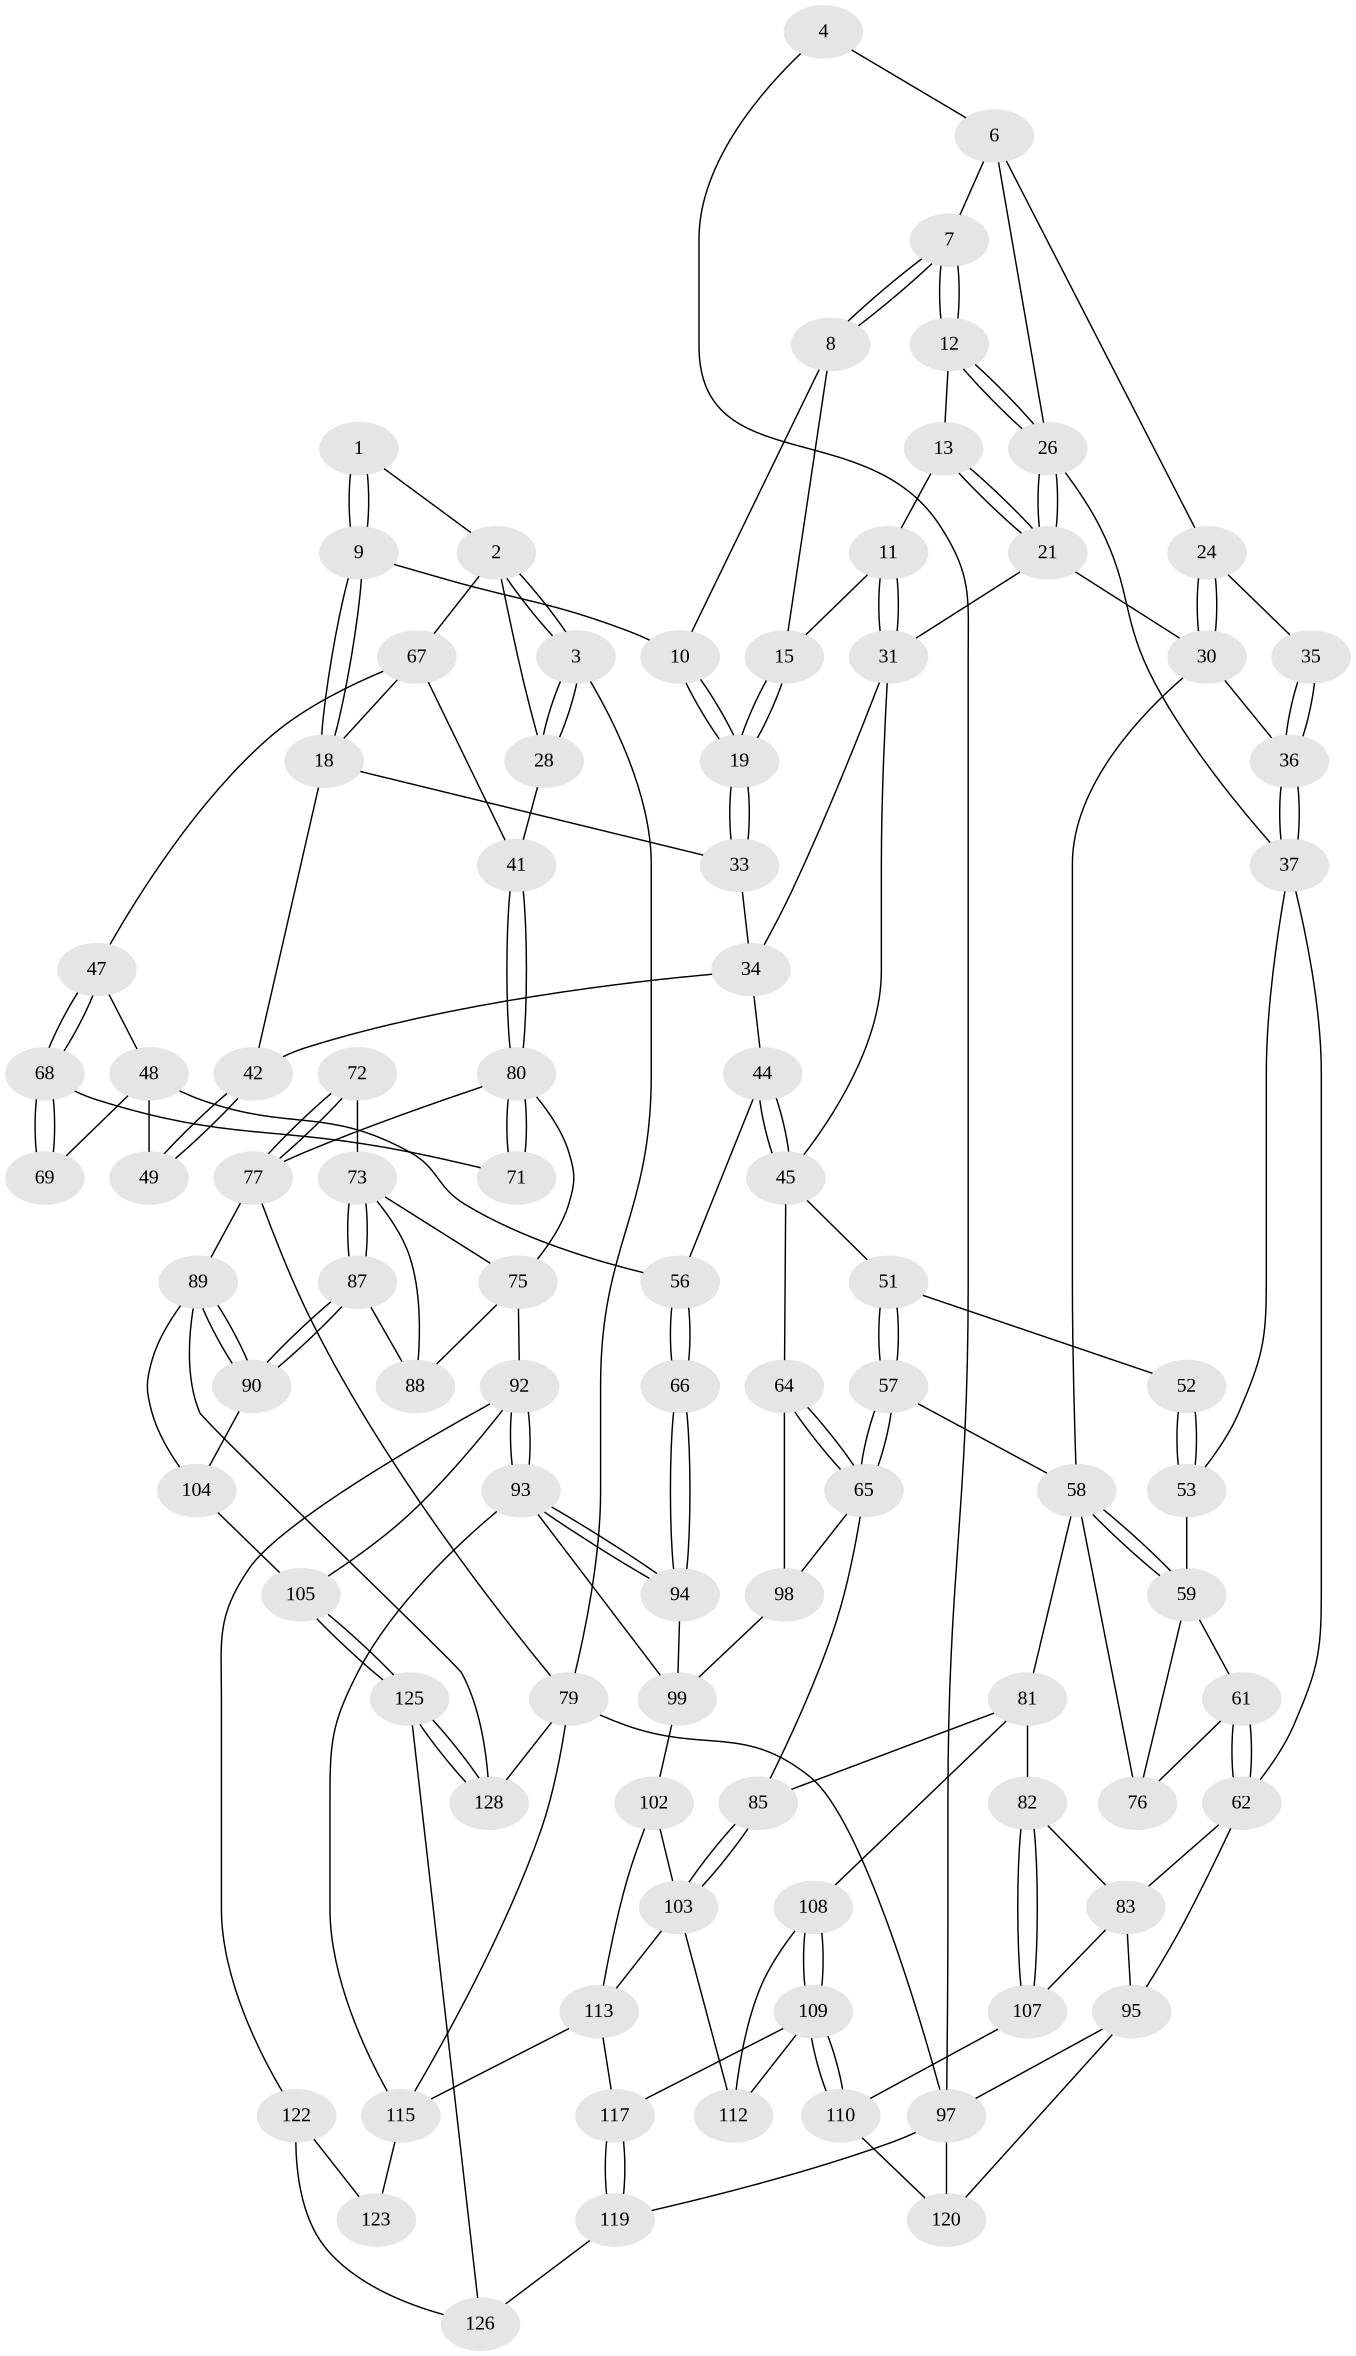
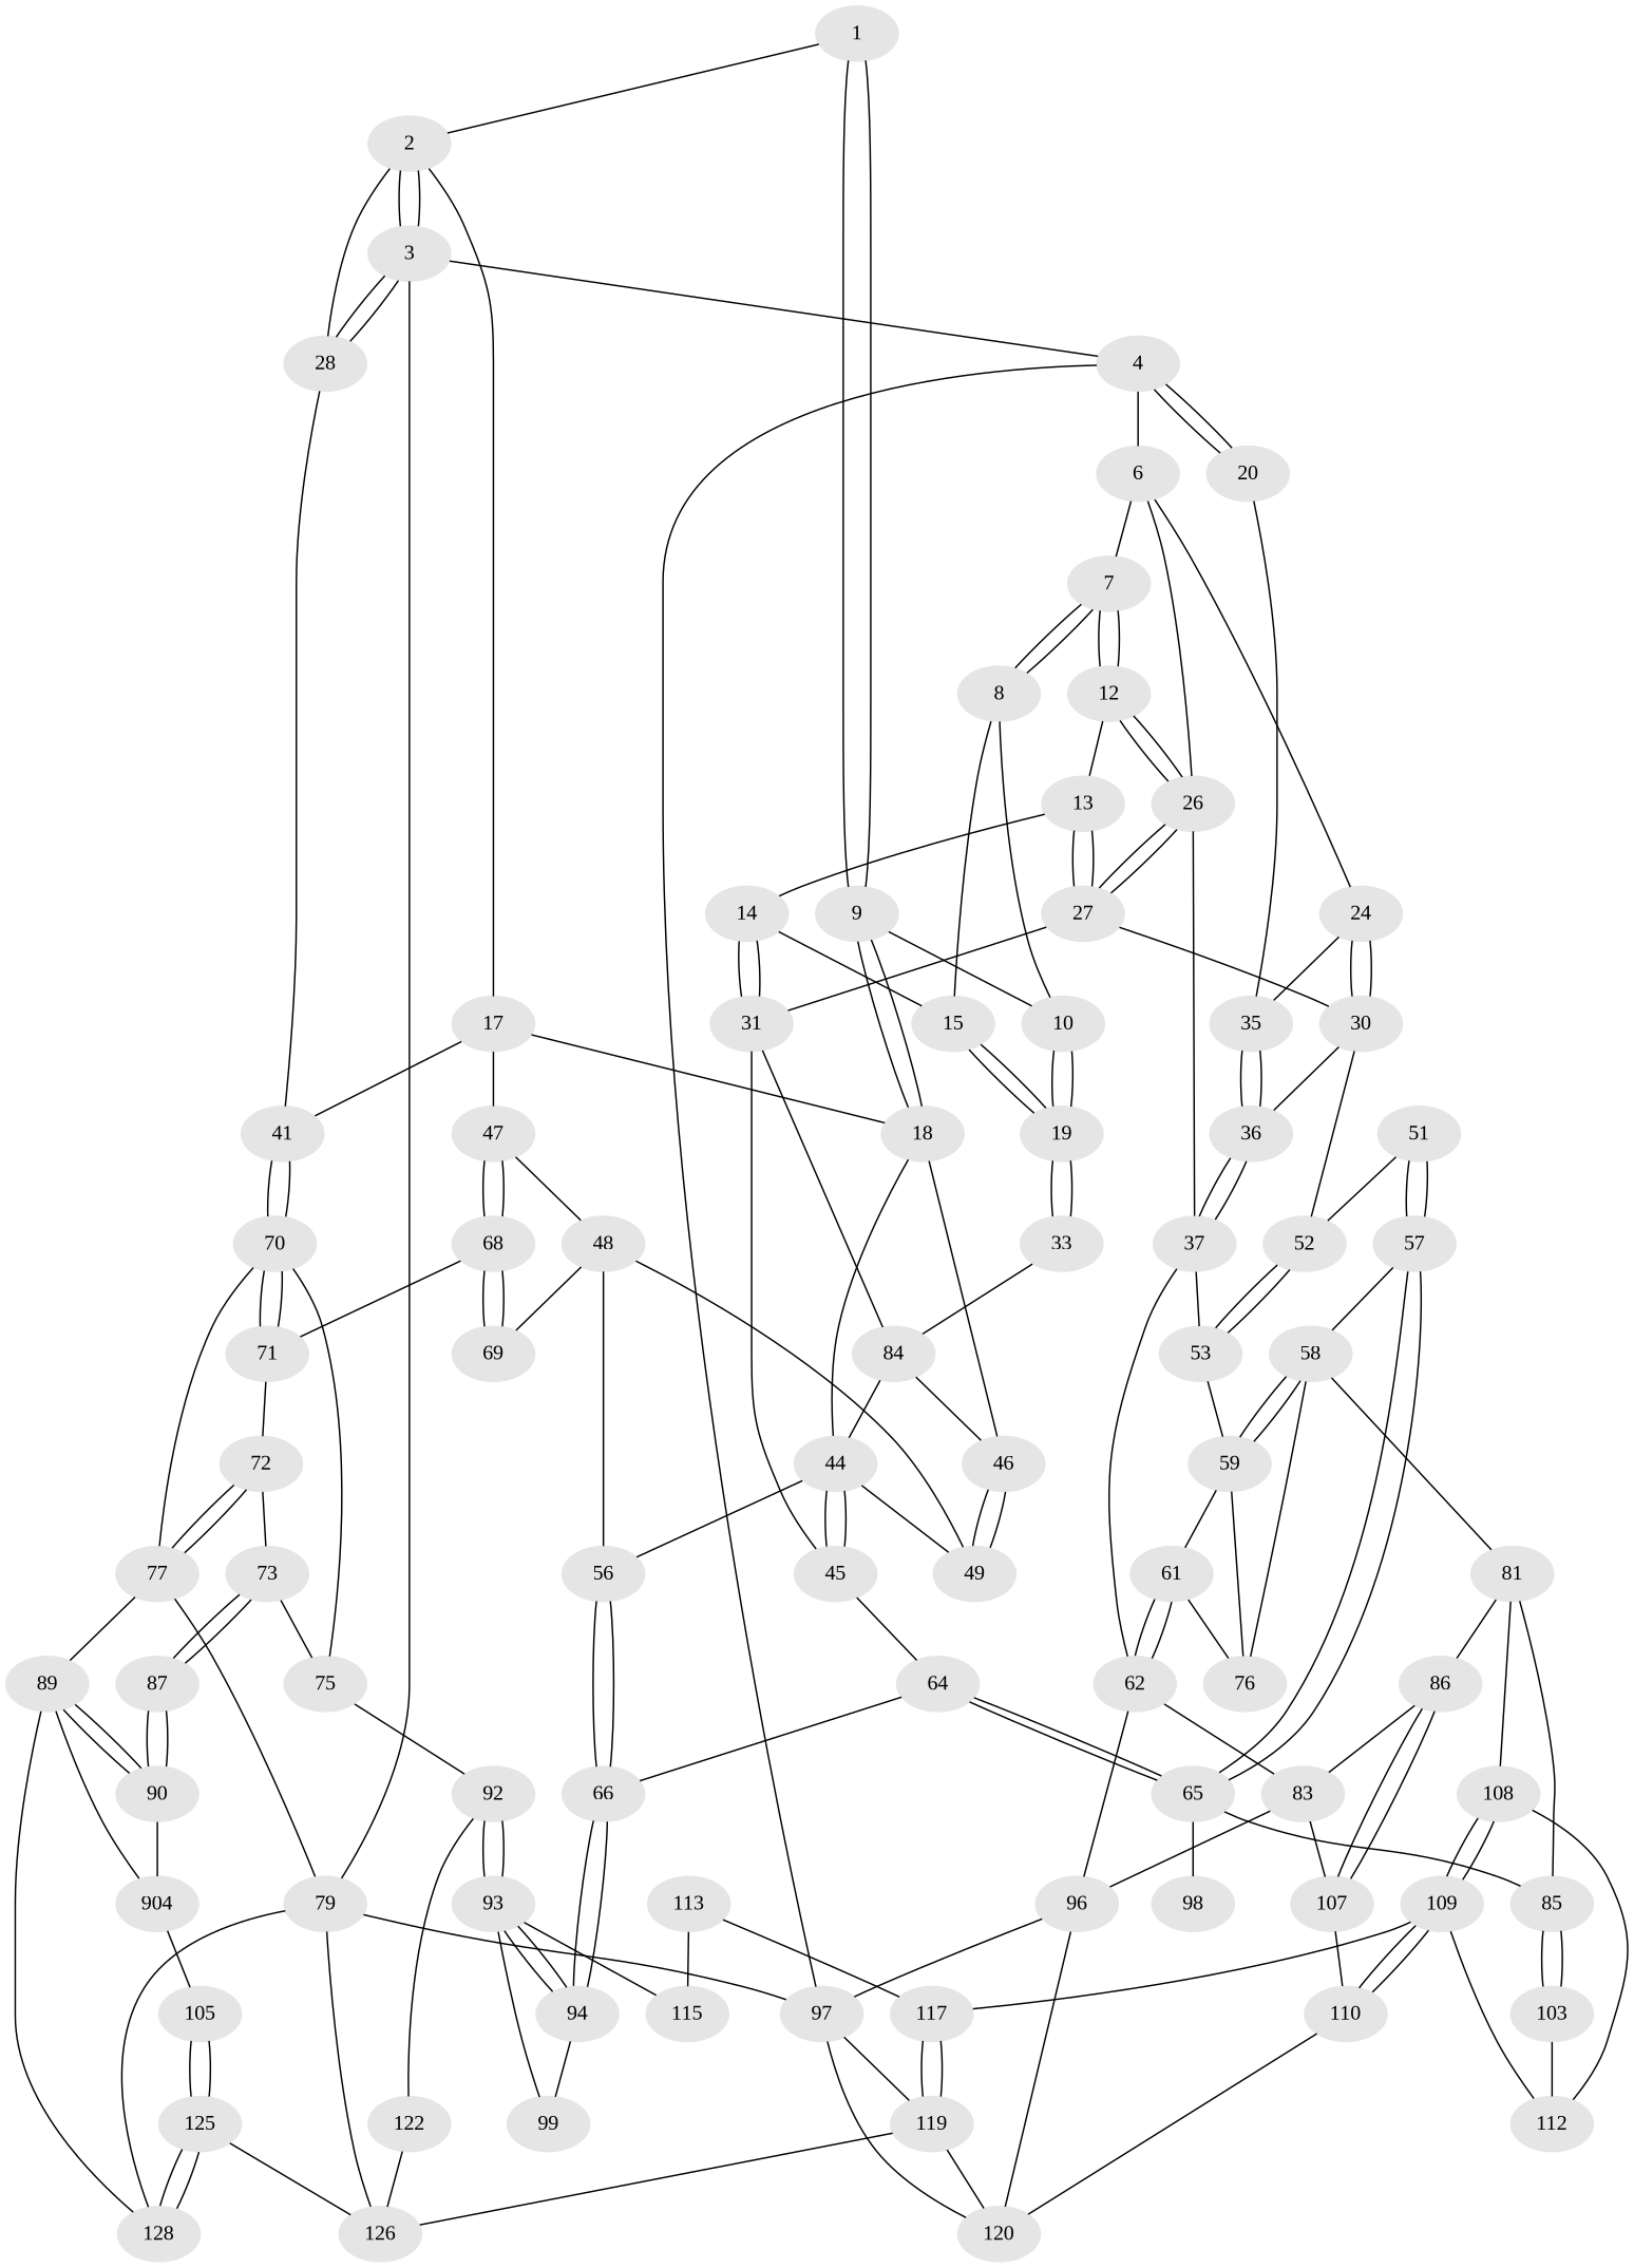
  graph {
    fontname="Liberation Serif"
    node [color=gray90 fontname="Liberation Serif" style=filled]
    edge [fontname="Liberation Serif"]
    2 [super="+16"]
    1
    9
    3
-   17 [super="+42" label=67]
+   17 [super="+42"]
    28
    10
    18 [super="+40"]
    4 [super="+5"]
    79 [super="+129"]
    41
    47
    6 [super="+23"]
+   20 [super="+21"]
    97 [super="+132"]
    126 [super="+130"]
    128
    7
    24 [super="+25"]
    26
    35
    120 [super="+121"]
    119 [super="+131"]
    8 [super="+11"]
    12
    30 [super="+39"]
-   27 [super="+29" label=21]
+   27 [super="+29"]
    37 [super="+38"]
    15
    13
    19
    33
-   46 [label=42]
-   14 [label=11]
+   46
+   14
    31 [super="+32"]
-   34 [super="+43"]
+   34 [super="+43" label=84]
    45 [super="+50"]
-   70 [label=80]
+   70
    48 [super="+55"]
    68
    49
    36
    53
    62 [super="+63"]
    52
    44 [super="+54"]
    51
    64
    56
    59 [super="+60"]
    83 [super="+101"]
-   95 [super="+96"]
+   95 [super="+96" label=96]
    71
    75 [super="+91"]
    77 [super="+78"]
    66 [super="+67"]
    57
    65 [super="+84"]
    69
    58 [super="+80"]
    76
    61
    94
    81 [super="+86"]
    85
    98
-   82
+   82 [label=86]
    108
    107
    103 [super="+111"]
    99 [super="+100"]
    72
-   88
    92 [super="+106"]
    89 [super="+124"]
    73 [super="+74"]
    87
    90
    93 [super="+114"]
    105
    122 [super="+127"]
-   104
+   104 [label=904]
    112
    109 [super="+118"]
    110
    113 [super="+116"]
    115
    125
-   123
-   102
    117
    2 -- 3
    2 -- 3
    2 -- 17
    2 -- 28
    1 -- 2
    1 -- 9
    1 -- 9
    9 -- 10
    9 -- 18
    9 -- 18
    3 -- 28
    3 -- 28
+   3 -- 4
    3 -- 79
    17 -- 18
    17 -- 41
    17 -- 47
    28 -- 41
    10 -- 19
    10 -- 19
-   18 -- 33
+   18 -- 44
    18 -- 46
    4 -- 6
+   4 -- 20
+   4 -- 20
    4 -- 97
    79 -- 97
-   79 -- 115
+   79 -- 126
    79 -- 128
    41 -- 70
    41 -- 70
    47 -- 48
    47 -- 68
    47 -- 68
    6 -- 7
    6 -- 24
    6 -- 26
+   20 -- 35
    97 -- 120
    97 -- 119
    7 -- 8
    7 -- 8
    7 -- 12
    7 -- 12
    24 -- 35
    24 -- 30
    24 -- 30
    26 -- 27
    26 -- 27
    26 -- 37
    35 -- 36
    35 -- 36
    119 -- 126
+   119 -- 120
    8 -- 10
    8 -- 15
    12 -- 26
    12 -- 26
    12 -- 13
    30 -- 36
-   30 -- 58
+   30 -- 52
    27 -- 30
    27 -- 31
    37 -- 53
    37 -- 62
    15 -- 19
    15 -- 19
    13 -- 27
    13 -- 27
    13 -- 14
    19 -- 33
    19 -- 33
    33 -- 34
    46 -- 49
    46 -- 49
    14 -- 15
    14 -- 31
    14 -- 31
    31 -- 34
    31 -- 45
    34 -- 46
    34 -- 44
-   45 -- 51
    45 -- 64
    70 -- 71
    70 -- 71
    70 -- 75
    70 -- 77
    48 -- 49
    48 -- 56
    48 -- 69
    68 -- 71
    68 -- 69
    68 -- 69
    36 -- 37
    36 -- 37
    53 -- 59
    62 -- 83
    62 -- 95
    52 -- 53
    52 -- 53
    44 -- 45
    44 -- 45
+   44 -- 49
    44 -- 56
    51 -- 52
    51 -- 57
    51 -- 57
-   64 -- 98
+   64 -- 66
    64 -- 65
    64 -- 65
    56 -- 66
    56 -- 66
    59 -- 76
    59 -- 61
    83 -- 95
    83 -- 107
    95 -- 97
    95 -- 120
-   75 -- 88
+   71 -- 72
    75 -- 92
    77 -- 79
    77 -- 89
    66 -- 94
    66 -- 94
    57 -- 65
    57 -- 65
    57 -- 58
    65 -- 85
    65 -- 98
    58 -- 59
    58 -- 59
    58 -- 76
    58 -- 81
    61 -- 62
    61 -- 62
    61 -- 76
    94 -- 99
    81 -- 85
    81 -- 82
    81 -- 108
    85 -- 103
    85 -- 103
-   98 -- 99
    82 -- 83
    82 -- 107
    82 -- 107
    108 -- 112
    108 -- 109
    108 -- 109
    107 -- 110
    103 -- 112
-   103 -- 113
-   99 -- 102
    72 -- 77
    72 -- 77
    72 -- 73
    92 -- 93
    92 -- 93
-   92 -- 105
    92 -- 122
    89 -- 128
    89 -- 90
    89 -- 90
    89 -- 104
    73 -- 75
-   73 -- 88
    73 -- 87
    73 -- 87
-   87 -- 88
    87 -- 90
    87 -- 90
    90 -- 104
    93 -- 94
    93 -- 94
    93 -- 99
    93 -- 115
    105 -- 125
    105 -- 125
    122 -- 126
-   122 -- 123 [weight=2]
    104 -- 105
    109 -- 112
    109 -- 110
    109 -- 110
    109 -- 117
    110 -- 120
    113 -- 115
    113 -- 117
-   115 -- 123
    125 -- 126
    125 -- 128
    125 -- 128
-   102 -- 103
-   102 -- 113
    117 -- 119
    117 -- 119
  }
